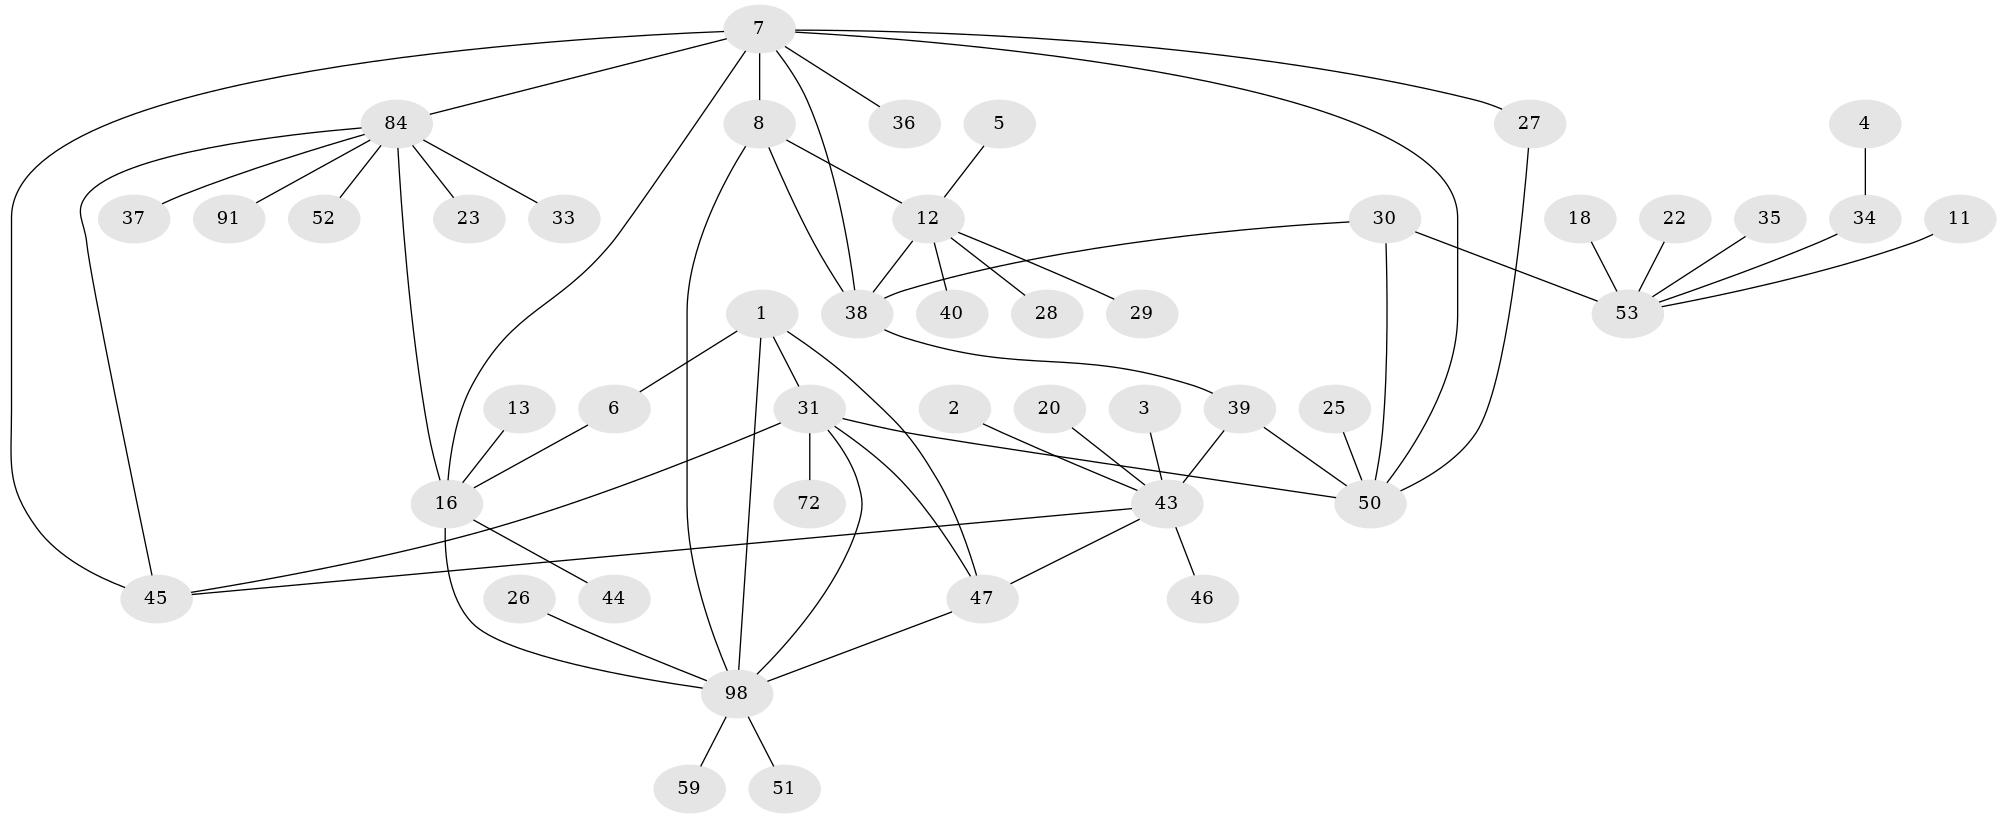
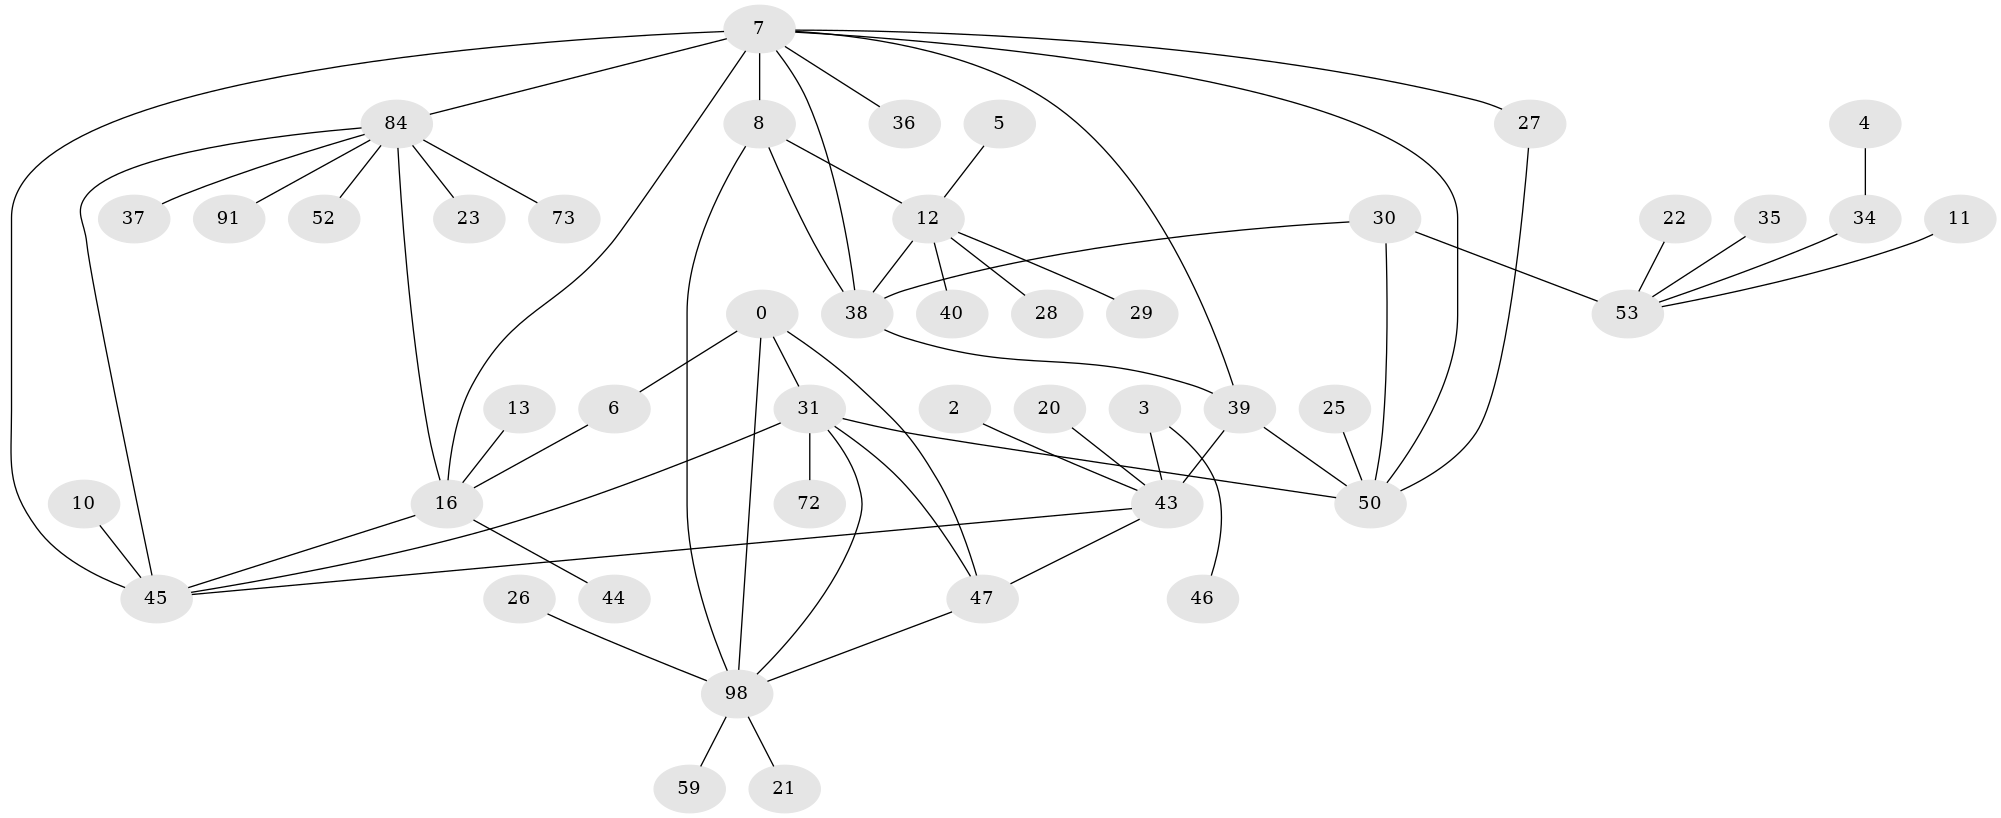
  graph {
    node [color=gray90 style=filled]
    edge [weight=1.0]
-   1
+   1 [label=0]
    31
    47
    n4 [label=98]
    6
    8
    12
    38
    50
    45
    n11 [label=72]
    n12 [label=59]
-   51
+   51 [label=21]
    2
    43
    46
    3
    4
    34
    5
    28
    29
    40
    16
    44
    7
    n27 [label=84]
    27
    36
    39
    23
-   33
+   33 [label=73]
    37
    n34 [label=91]
    52
+   10
    11
    53
    13
-   18
    20
    22
    25
    26
    30
    35
    1 -- 31 [weight=2.0]
    1 -- 47 [weight=2.0]
    1 -- n4 [weight=2.0]
    1 -- 6
    31 -- 47
    31 -- n4
    31 -- 50
    31 -- 45
    31 -- n11
    47 -- n4
    n4 -- n12
    n4 -- 51
    6 -- 16
    8 -- n4
    8 -- 12 [weight=2.0]
    8 -- 38
    12 -- 38 [weight=2.0]
    12 -- 28
    12 -- 29
    12 -- 40
    38 -- 39
    2 -- 43
    43 -- 47
    43 -- 45
-   43 -- 46
+   3 -- 46
    3 -- 43
    4 -- 34
    34 -- 53
    5 -- 12
-   16 -- n4
+   16 -- 45
    16 -- 44
    7 -- 8
    7 -- 38
    7 -- 50
    7 -- 45 [weight=2.0]
    7 -- 16 [weight=2.0]
    7 -- n27 [weight=2.0]
    7 -- 27
    7 -- 36
+   7 -- 39 [weight=2.0]
    n27 -- 45
    n27 -- 16
    n27 -- 23
    n27 -- 33
    n27 -- 37
    n27 -- n34
    n27 -- 52
    27 -- 50
    39 -- 50
    39 -- 43 [weight=6.0]
+   10 -- 45
    11 -- 53
    13 -- 16
-   18 -- 53
    20 -- 43
    22 -- 53
    25 -- 50
    26 -- n4
    30 -- 38
    30 -- 50
    30 -- 53 [weight=3.0]
    35 -- 53
  }
